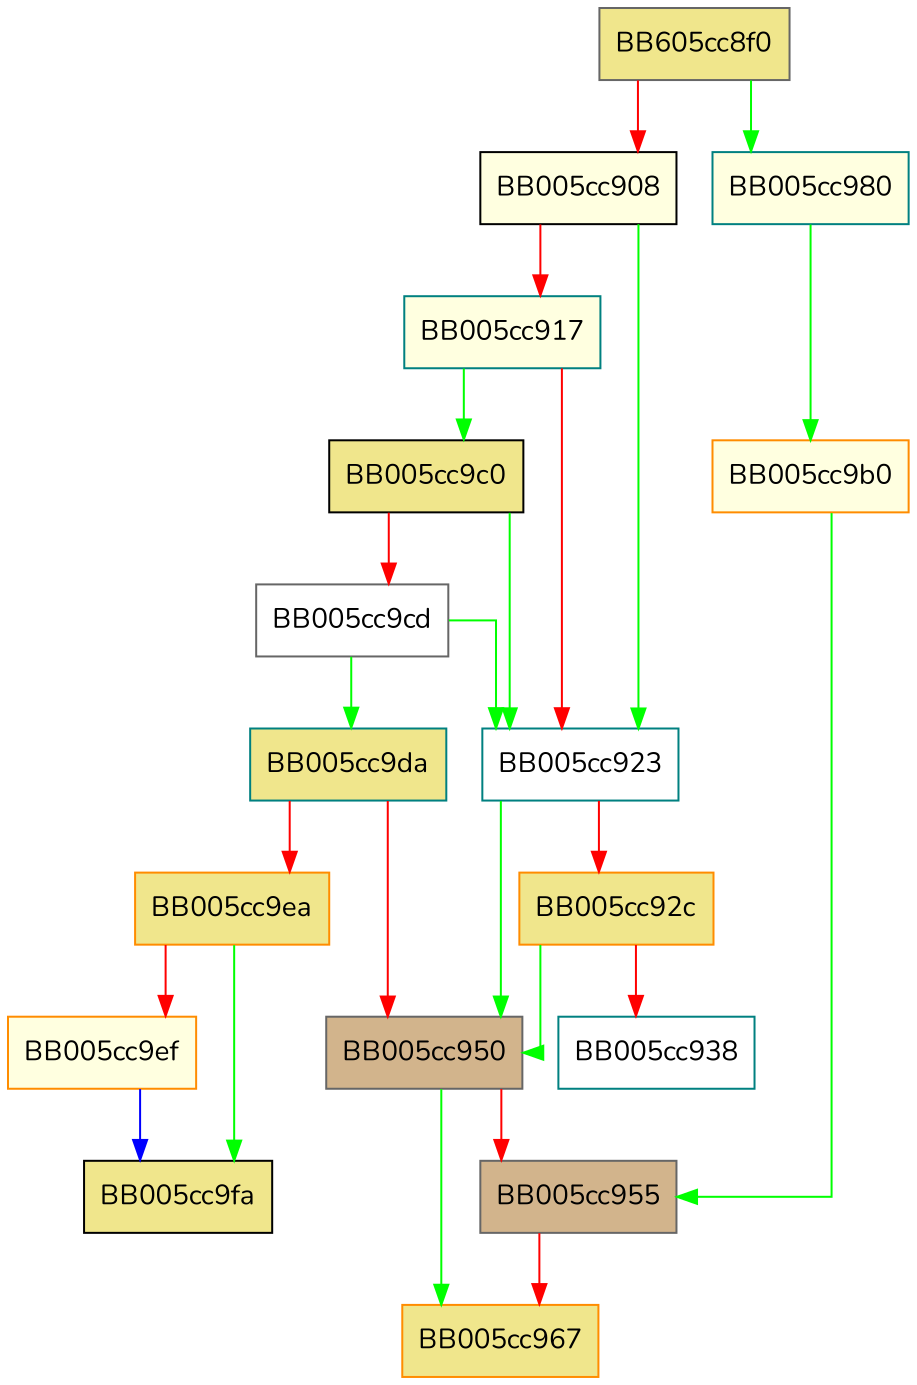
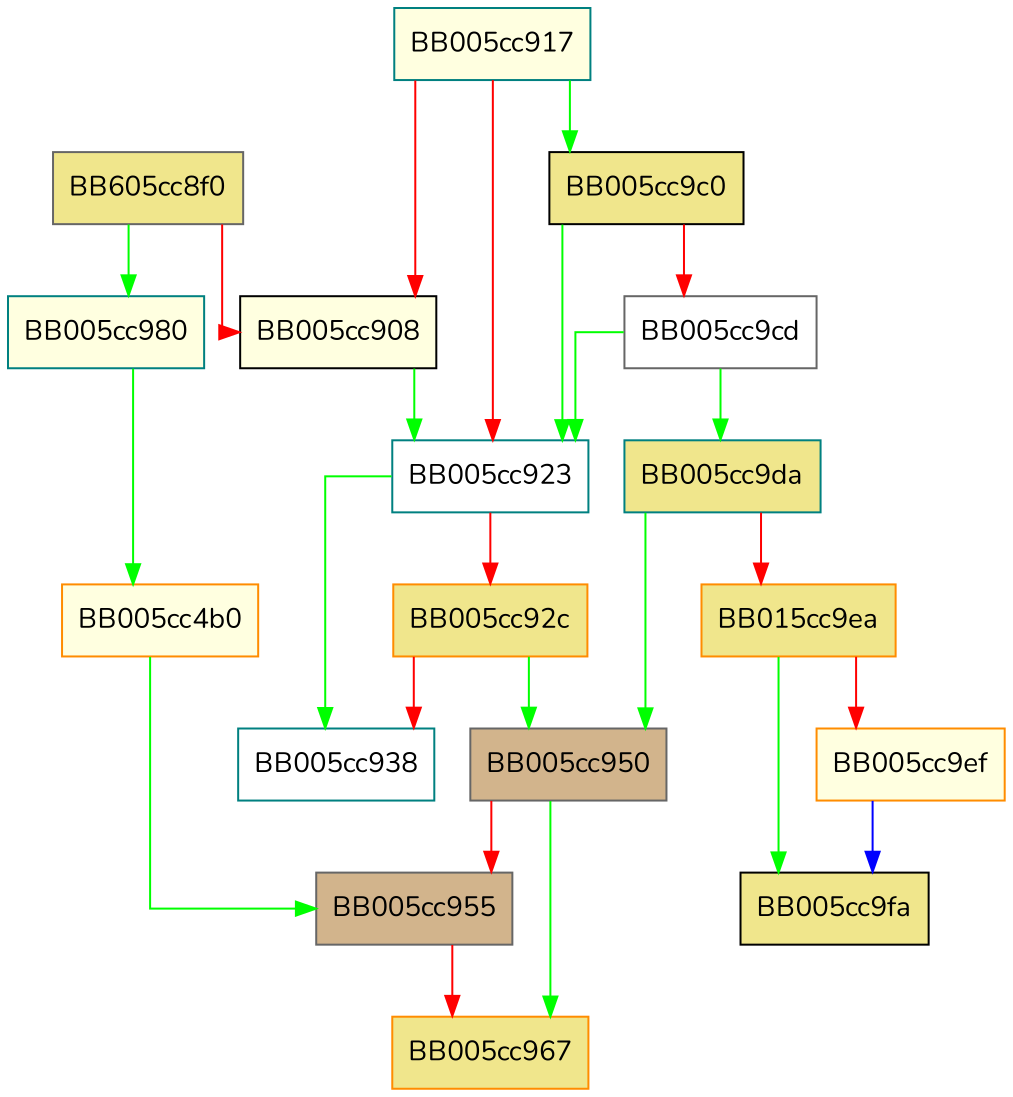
  digraph {
    fontname=Nunito
    splines=ortho
    node [color=teal fillcolor=khaki fontname=Nunito shape=box style=filled]
    edge [color=green fontname=Nunito]
    n1 [color=gray40 label=BB605cc8f0]
    BB005cc980 [fillcolor=lightyellow]
    BB005cc908 [color=black fillcolor=lightyellow]
-   BB005cc9b0 [color=darkorange fillcolor=lightyellow]
+   BB005cc9b0 [color=darkorange fillcolor=lightyellow label=BB005cc4b0]
    BB005cc923 [fillcolor=white]
    BB005cc917 [fillcolor=lightyellow]
    BB005cc955 [color=gray40 fillcolor=tan]
    BB005cc950 [color=gray40 fillcolor=tan]
    BB005cc92c [color=darkorange]
    BB005cc9c0 [color=black]
    BB005cc967 [color=darkorange]
    BB005cc938 [fillcolor=white]
    BB005cc9cd [color=gray40 fillcolor=white]
    BB005cc9da
-   BB005cc9ea [color=darkorange]
+   BB005cc9ea [color=darkorange label=BB015cc9ea]
    BB005cc9fa [color=black]
    BB005cc9ef [color=darkorange fillcolor=lightyellow]
    n1 -> BB005cc980
    n1 -> BB005cc908 [color=red]
    BB005cc980 -> BB005cc9b0
    BB005cc908 -> BB005cc923
-   BB005cc908 -> BB005cc917 [color=red]
+   BB005cc917 -> BB005cc908 [color=red]
    BB005cc9b0 -> BB005cc955
-   BB005cc923 -> BB005cc950
+   BB005cc923 -> BB005cc938
    BB005cc923 -> BB005cc92c [color=red]
    BB005cc917 -> BB005cc923 [color=red]
    BB005cc917 -> BB005cc9c0
    BB005cc955 -> BB005cc967 [color=red]
    BB005cc950 -> BB005cc955 [color=red]
    BB005cc950 -> BB005cc967
    BB005cc92c -> BB005cc950
    BB005cc92c -> BB005cc938 [color=red]
    BB005cc9c0 -> BB005cc923
    BB005cc9c0 -> BB005cc9cd [color=red]
    BB005cc9cd -> BB005cc923
    BB005cc9cd -> BB005cc9da
-   BB005cc9da -> BB005cc950 [color=red]
+   BB005cc9da -> BB005cc950
    BB005cc9da -> BB005cc9ea [color=red]
    BB005cc9ea -> BB005cc9fa
    BB005cc9ea -> BB005cc9ef [color=red]
    BB005cc9ef -> BB005cc9fa [color=blue]
  }
